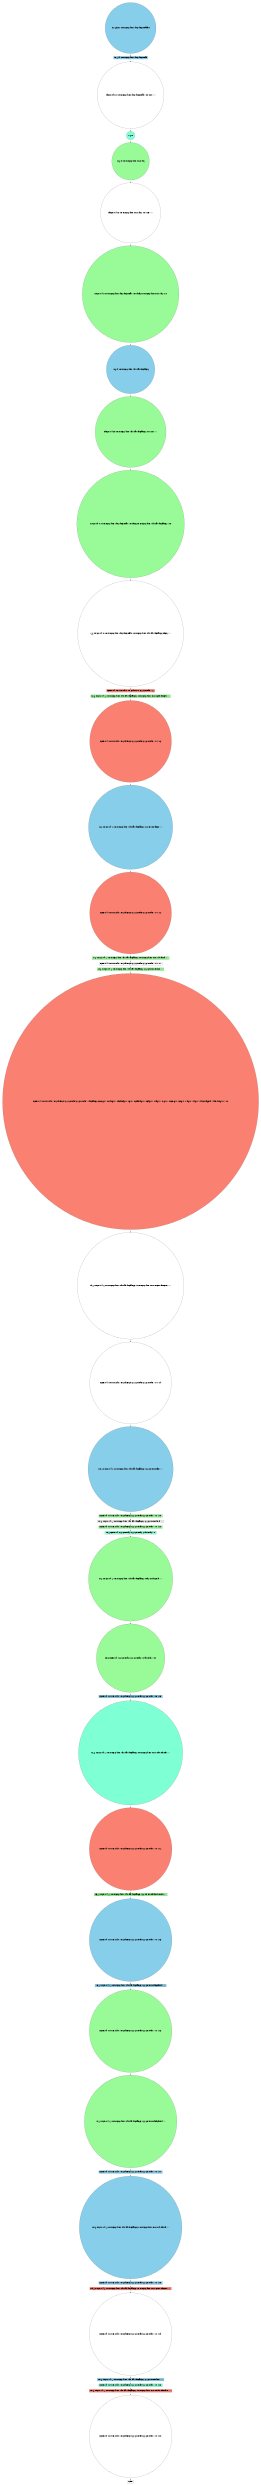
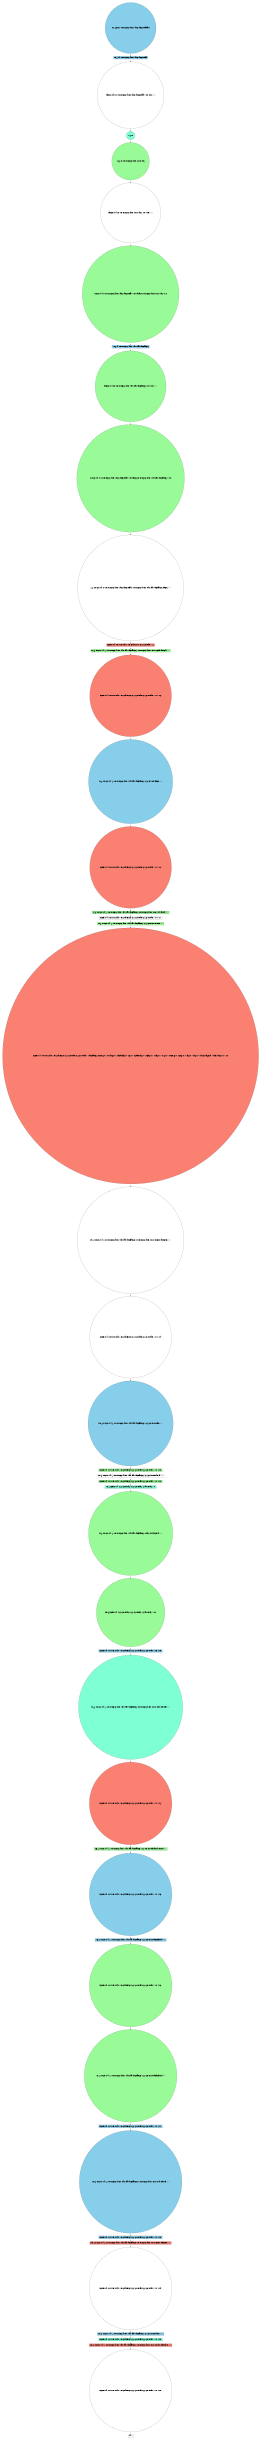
  digraph {
    fontname="DejaVu Sans Mono"
    node [fillcolor=palegreen fontname="DejaVu Sans Mono" shape=circle style=filled]
    edge [fontname="DejaVu Sans Mono" style=solid]
    "r22 := @this: org.jinstagram.entity.media.MediaInfoFeedTest" [fillcolor=skyblue]
    "$r0 = new org.jinstagram.entity.media.MediaInfoFeed" [fillcolor=skyblue shape=box]
    "specialinvoke $r0.<org.jinstagram.entity.media.MediaInfoFeed: void <init>()>()" [fillcolor=white]
    "r1 = $r0" [fillcolor=aquamarine]
    "$r2 = new org.jinstagram.entity.common.Meta"
    "specialinvoke $r2.<org.jinstagram.entity.common.Meta: void <init>()>()" [fillcolor=white]
    "virtualinvoke r1.<org.jinstagram.entity.media.MediaInfoFeed: void setMeta(org.jinstagram.entity.common.Meta)>($r2)"
-   "$r3 = new org.jinstagram.entity.users.feed.MediaFeedData" [fillcolor=skyblue]
+   "$r3 = new org.jinstagram.entity.users.feed.MediaFeedData" [fillcolor=skyblue shape=box]
    "specialinvoke $r3.<org.jinstagram.entity.users.feed.MediaFeedData: void <init>()>()"
    "virtualinvoke r1.<org.jinstagram.entity.media.MediaInfoFeed: void setData(org.jinstagram.entity.users.feed.MediaFeedData)>($r3)"
    "r4 = virtualinvoke r1.<org.jinstagram.entity.media.MediaInfoFeed: org.jinstagram.entity.users.feed.MediaFeedData getData()>()" [fillcolor=white]
    "staticinvoke <org.junit.Assert: void assertNotNull(java.lang.Object)>(r4)" [fillcolor=salmon shape=box]
    "$r5 = virtualinvoke r4.<org.jinstagram.entity.users.feed.MediaFeedData: org.jinstagram.entity.common.Images getImages()>()" [shape=box]
    "staticinvoke <org.junit.Assert: void assertEquals(java.lang.Object,java.lang.Object)>(null, $r5)" [fillcolor=salmon]
    "$r6 = virtualinvoke r4.<org.jinstagram.entity.users.feed.MediaFeedData: java.util.List getTags()>()" [fillcolor=skyblue]
    "staticinvoke <org.junit.Assert: void assertEquals(java.lang.Object,java.lang.Object)>(null, $r6)" [fillcolor=salmon]
    "$r7 = virtualinvoke r4.<org.jinstagram.entity.users.feed.MediaFeedData: org.jinstagram.entity.common.User getUser()>()" [shape=box]
    "staticinvoke <org.junit.Assert: void assertEquals(java.lang.Object,java.lang.Object)>(null, $r7)" [fillcolor=white shape=box]
    "$r8 = virtualinvoke r4.<org.jinstagram.entity.users.feed.MediaFeedData: java.lang.String toString()>()" [shape=box]
    "staticinvoke <org.junit.Assert: void assertEquals(java.lang.Object,java.lang.Object)>(\"MediaFeedData [caption=null, comments=null, createdTime=null, id=null, imageFilter=null, images=null, likes=null, link=null, location=null, tags=null, type=null, user=null, userHasLiked=false, usersInPhoto=null]\", $r8)" [fillcolor=salmon]
    "$r9 = virtualinvoke r4.<org.jinstagram.entity.users.feed.MediaFeedData: org.jinstagram.entity.common.Location getLocation()>()" [fillcolor=white]
    "staticinvoke <org.junit.Assert: void assertEquals(java.lang.Object,java.lang.Object)>(null, $r9)" [fillcolor=white]
    "$r10 = virtualinvoke r4.<org.jinstagram.entity.users.feed.MediaFeedData: java.lang.String getId()>()" [fillcolor=skyblue]
    "staticinvoke <org.junit.Assert: void assertEquals(java.lang.Object,java.lang.Object)>(null, $r10)" [shape=box]
    "$r11 = virtualinvoke r4.<org.jinstagram.entity.users.feed.MediaFeedData: java.lang.String getType()>()" [fillcolor=white shape=box]
    "staticinvoke <org.junit.Assert: void assertEquals(java.lang.Object,java.lang.Object)>(null, $r11)" [shape=box]
    "$r12 = staticinvoke <java.lang.Boolean: java.lang.Boolean valueOf(boolean)>(0)" [fillcolor=aquamarine shape=box]
    "$z0 = virtualinvoke r4.<org.jinstagram.entity.users.feed.MediaFeedData: boolean isUserHasLiked()>()"
    "$r13 = staticinvoke <java.lang.Boolean: java.lang.Boolean valueOf(boolean)>($z0)"
    "staticinvoke <org.junit.Assert: void assertEquals(java.lang.Object,java.lang.Object)>($r12, $r13)" [fillcolor=skyblue shape=box]
    "$r14 = virtualinvoke r4.<org.jinstagram.entity.users.feed.MediaFeedData: org.jinstagram.entity.common.Videos getVideos()>()" [fillcolor=aquamarine]
    "staticinvoke <org.junit.Assert: void assertEquals(java.lang.Object,java.lang.Object)>(null, $r14)" [fillcolor=salmon]
    "$r15 = virtualinvoke r4.<org.jinstagram.entity.users.feed.MediaFeedData: java.util.List getUsersInPhotoList()>()" [shape=box]
    "staticinvoke <org.junit.Assert: void assertEquals(java.lang.Object,java.lang.Object)>(null, $r15)" [fillcolor=skyblue]
    "$r16 = virtualinvoke r4.<org.jinstagram.entity.users.feed.MediaFeedData: java.lang.String getImageFilter()>()" [fillcolor=skyblue shape=box]
    "staticinvoke <org.junit.Assert: void assertEquals(java.lang.Object,java.lang.Object)>(null, $r16)"
    "$r17 = virtualinvoke r4.<org.jinstagram.entity.users.feed.MediaFeedData: java.lang.String getCreatedTime()>()"
    "staticinvoke <org.junit.Assert: void assertEquals(java.lang.Object,java.lang.Object)>(null, $r17)" [fillcolor=skyblue shape=box]
    "$r18 = virtualinvoke r4.<org.jinstagram.entity.users.feed.MediaFeedData: org.jinstagram.entity.common.Likes getLikes()>()" [fillcolor=skyblue]
    "staticinvoke <org.junit.Assert: void assertEquals(java.lang.Object,java.lang.Object)>(null, $r18)" [fillcolor=skyblue shape=box]
    "$r19 = virtualinvoke r4.<org.jinstagram.entity.users.feed.MediaFeedData: org.jinstagram.entity.common.Caption getCaption()>()" [fillcolor=salmon shape=box]
    "staticinvoke <org.junit.Assert: void assertEquals(java.lang.Object,java.lang.Object)>(null, $r19)" [fillcolor=white]
    "$r20 = virtualinvoke r4.<org.jinstagram.entity.users.feed.MediaFeedData: java.lang.String getLink()>()" [fillcolor=skyblue shape=box]
    "staticinvoke <org.junit.Assert: void assertEquals(java.lang.Object,java.lang.Object)>(null, $r20)" [fillcolor=aquamarine shape=box]
    "$r21 = virtualinvoke r4.<org.jinstagram.entity.users.feed.MediaFeedData: org.jinstagram.entity.common.Comments getComments()>()" [fillcolor=salmon shape=box]
    "staticinvoke <org.junit.Assert: void assertEquals(java.lang.Object,java.lang.Object)>(null, $r21)" [fillcolor=white]
-   return [fillcolor=white shape=box label=caption]
+   return [fillcolor=white shape=box]
    "r22 := @this: org.jinstagram.entity.media.MediaInfoFeedTest" -> "$r0 = new org.jinstagram.entity.media.MediaInfoFeed"
    "$r0 = new org.jinstagram.entity.media.MediaInfoFeed" -> "specialinvoke $r0.<org.jinstagram.entity.media.MediaInfoFeed: void <init>()>()" [style=dashed]
    "specialinvoke $r0.<org.jinstagram.entity.media.MediaInfoFeed: void <init>()>()" -> "r1 = $r0"
    "r1 = $r0" -> "$r2 = new org.jinstagram.entity.common.Meta" [style=dashed]
    "$r2 = new org.jinstagram.entity.common.Meta" -> "specialinvoke $r2.<org.jinstagram.entity.common.Meta: void <init>()>()" [style=dashed]
    "specialinvoke $r2.<org.jinstagram.entity.common.Meta: void <init>()>()" -> "virtualinvoke r1.<org.jinstagram.entity.media.MediaInfoFeed: void setMeta(org.jinstagram.entity.common.Meta)>($r2)" [style=dashed]
    "virtualinvoke r1.<org.jinstagram.entity.media.MediaInfoFeed: void setMeta(org.jinstagram.entity.common.Meta)>($r2)" -> "$r3 = new org.jinstagram.entity.users.feed.MediaFeedData" [style=dashed]
    "$r3 = new org.jinstagram.entity.users.feed.MediaFeedData" -> "specialinvoke $r3.<org.jinstagram.entity.users.feed.MediaFeedData: void <init>()>()" [style=dashed]
    "specialinvoke $r3.<org.jinstagram.entity.users.feed.MediaFeedData: void <init>()>()" -> "virtualinvoke r1.<org.jinstagram.entity.media.MediaInfoFeed: void setData(org.jinstagram.entity.users.feed.MediaFeedData)>($r3)" [style=dashed]
    "virtualinvoke r1.<org.jinstagram.entity.media.MediaInfoFeed: void setData(org.jinstagram.entity.users.feed.MediaFeedData)>($r3)" -> "r4 = virtualinvoke r1.<org.jinstagram.entity.media.MediaInfoFeed: org.jinstagram.entity.users.feed.MediaFeedData getData()>()"
    "r4 = virtualinvoke r1.<org.jinstagram.entity.media.MediaInfoFeed: org.jinstagram.entity.users.feed.MediaFeedData getData()>()" -> "staticinvoke <org.junit.Assert: void assertNotNull(java.lang.Object)>(r4)"
    "staticinvoke <org.junit.Assert: void assertNotNull(java.lang.Object)>(r4)" -> "$r5 = virtualinvoke r4.<org.jinstagram.entity.users.feed.MediaFeedData: org.jinstagram.entity.common.Images getImages()>()" [style=dashed]
    "$r5 = virtualinvoke r4.<org.jinstagram.entity.users.feed.MediaFeedData: org.jinstagram.entity.common.Images getImages()>()" -> "staticinvoke <org.junit.Assert: void assertEquals(java.lang.Object,java.lang.Object)>(null, $r5)" [style=dashed]
    "staticinvoke <org.junit.Assert: void assertEquals(java.lang.Object,java.lang.Object)>(null, $r5)" -> "$r6 = virtualinvoke r4.<org.jinstagram.entity.users.feed.MediaFeedData: java.util.List getTags()>()" [style=dashed]
    "$r6 = virtualinvoke r4.<org.jinstagram.entity.users.feed.MediaFeedData: java.util.List getTags()>()" -> "staticinvoke <org.junit.Assert: void assertEquals(java.lang.Object,java.lang.Object)>(null, $r6)" [style=dashed]
    "staticinvoke <org.junit.Assert: void assertEquals(java.lang.Object,java.lang.Object)>(null, $r6)" -> "$r7 = virtualinvoke r4.<org.jinstagram.entity.users.feed.MediaFeedData: org.jinstagram.entity.common.User getUser()>()" [style=dashed]
    "$r7 = virtualinvoke r4.<org.jinstagram.entity.users.feed.MediaFeedData: org.jinstagram.entity.common.User getUser()>()" -> "staticinvoke <org.junit.Assert: void assertEquals(java.lang.Object,java.lang.Object)>(null, $r7)"
    "staticinvoke <org.junit.Assert: void assertEquals(java.lang.Object,java.lang.Object)>(null, $r7)" -> "$r8 = virtualinvoke r4.<org.jinstagram.entity.users.feed.MediaFeedData: java.lang.String toString()>()"
    "$r8 = virtualinvoke r4.<org.jinstagram.entity.users.feed.MediaFeedData: java.lang.String toString()>()" -> "staticinvoke <org.junit.Assert: void assertEquals(java.lang.Object,java.lang.Object)>(\"MediaFeedData [caption=null, comments=null, createdTime=null, id=null, imageFilter=null, images=null, likes=null, link=null, location=null, tags=null, type=null, user=null, userHasLiked=false, usersInPhoto=null]\", $r8)"
    "staticinvoke <org.junit.Assert: void assertEquals(java.lang.Object,java.lang.Object)>(\"MediaFeedData [caption=null, comments=null, createdTime=null, id=null, imageFilter=null, images=null, likes=null, link=null, location=null, tags=null, type=null, user=null, userHasLiked=false, usersInPhoto=null]\", $r8)" -> "$r9 = virtualinvoke r4.<org.jinstagram.entity.users.feed.MediaFeedData: org.jinstagram.entity.common.Location getLocation()>()" [style=dashed]
    "$r9 = virtualinvoke r4.<org.jinstagram.entity.users.feed.MediaFeedData: org.jinstagram.entity.common.Location getLocation()>()" -> "staticinvoke <org.junit.Assert: void assertEquals(java.lang.Object,java.lang.Object)>(null, $r9)"
    "staticinvoke <org.junit.Assert: void assertEquals(java.lang.Object,java.lang.Object)>(null, $r9)" -> "$r10 = virtualinvoke r4.<org.jinstagram.entity.users.feed.MediaFeedData: java.lang.String getId()>()" [style=dashed]
    "$r10 = virtualinvoke r4.<org.jinstagram.entity.users.feed.MediaFeedData: java.lang.String getId()>()" -> "staticinvoke <org.junit.Assert: void assertEquals(java.lang.Object,java.lang.Object)>(null, $r10)"
    "staticinvoke <org.junit.Assert: void assertEquals(java.lang.Object,java.lang.Object)>(null, $r10)" -> "$r11 = virtualinvoke r4.<org.jinstagram.entity.users.feed.MediaFeedData: java.lang.String getType()>()"
    "$r11 = virtualinvoke r4.<org.jinstagram.entity.users.feed.MediaFeedData: java.lang.String getType()>()" -> "staticinvoke <org.junit.Assert: void assertEquals(java.lang.Object,java.lang.Object)>(null, $r11)" [style=dashed]
    "staticinvoke <org.junit.Assert: void assertEquals(java.lang.Object,java.lang.Object)>(null, $r11)" -> "$r12 = staticinvoke <java.lang.Boolean: java.lang.Boolean valueOf(boolean)>(0)"
    "$r12 = staticinvoke <java.lang.Boolean: java.lang.Boolean valueOf(boolean)>(0)" -> "$z0 = virtualinvoke r4.<org.jinstagram.entity.users.feed.MediaFeedData: boolean isUserHasLiked()>()" [style=dashed]
    "$z0 = virtualinvoke r4.<org.jinstagram.entity.users.feed.MediaFeedData: boolean isUserHasLiked()>()" -> "$r13 = staticinvoke <java.lang.Boolean: java.lang.Boolean valueOf(boolean)>($z0)" [style=dashed]
    "$r13 = staticinvoke <java.lang.Boolean: java.lang.Boolean valueOf(boolean)>($z0)" -> "staticinvoke <org.junit.Assert: void assertEquals(java.lang.Object,java.lang.Object)>($r12, $r13)" [style=dashed]
    "staticinvoke <org.junit.Assert: void assertEquals(java.lang.Object,java.lang.Object)>($r12, $r13)" -> "$r14 = virtualinvoke r4.<org.jinstagram.entity.users.feed.MediaFeedData: org.jinstagram.entity.common.Videos getVideos()>()"
    "$r14 = virtualinvoke r4.<org.jinstagram.entity.users.feed.MediaFeedData: org.jinstagram.entity.common.Videos getVideos()>()" -> "staticinvoke <org.junit.Assert: void assertEquals(java.lang.Object,java.lang.Object)>(null, $r14)"
    "staticinvoke <org.junit.Assert: void assertEquals(java.lang.Object,java.lang.Object)>(null, $r14)" -> "$r15 = virtualinvoke r4.<org.jinstagram.entity.users.feed.MediaFeedData: java.util.List getUsersInPhotoList()>()"
    "$r15 = virtualinvoke r4.<org.jinstagram.entity.users.feed.MediaFeedData: java.util.List getUsersInPhotoList()>()" -> "staticinvoke <org.junit.Assert: void assertEquals(java.lang.Object,java.lang.Object)>(null, $r15)"
    "staticinvoke <org.junit.Assert: void assertEquals(java.lang.Object,java.lang.Object)>(null, $r15)" -> "$r16 = virtualinvoke r4.<org.jinstagram.entity.users.feed.MediaFeedData: java.lang.String getImageFilter()>()"
    "$r16 = virtualinvoke r4.<org.jinstagram.entity.users.feed.MediaFeedData: java.lang.String getImageFilter()>()" -> "staticinvoke <org.junit.Assert: void assertEquals(java.lang.Object,java.lang.Object)>(null, $r16)"
    "staticinvoke <org.junit.Assert: void assertEquals(java.lang.Object,java.lang.Object)>(null, $r16)" -> "$r17 = virtualinvoke r4.<org.jinstagram.entity.users.feed.MediaFeedData: java.lang.String getCreatedTime()>()"
    "$r17 = virtualinvoke r4.<org.jinstagram.entity.users.feed.MediaFeedData: java.lang.String getCreatedTime()>()" -> "staticinvoke <org.junit.Assert: void assertEquals(java.lang.Object,java.lang.Object)>(null, $r17)" [style=dashed]
    "staticinvoke <org.junit.Assert: void assertEquals(java.lang.Object,java.lang.Object)>(null, $r17)" -> "$r18 = virtualinvoke r4.<org.jinstagram.entity.users.feed.MediaFeedData: org.jinstagram.entity.common.Likes getLikes()>()"
    "$r18 = virtualinvoke r4.<org.jinstagram.entity.users.feed.MediaFeedData: org.jinstagram.entity.common.Likes getLikes()>()" -> "staticinvoke <org.junit.Assert: void assertEquals(java.lang.Object,java.lang.Object)>(null, $r18)"
    "staticinvoke <org.junit.Assert: void assertEquals(java.lang.Object,java.lang.Object)>(null, $r18)" -> "$r19 = virtualinvoke r4.<org.jinstagram.entity.users.feed.MediaFeedData: org.jinstagram.entity.common.Caption getCaption()>()" [style=dashed]
    "$r19 = virtualinvoke r4.<org.jinstagram.entity.users.feed.MediaFeedData: org.jinstagram.entity.common.Caption getCaption()>()" -> "staticinvoke <org.junit.Assert: void assertEquals(java.lang.Object,java.lang.Object)>(null, $r19)"
    "staticinvoke <org.junit.Assert: void assertEquals(java.lang.Object,java.lang.Object)>(null, $r19)" -> "$r20 = virtualinvoke r4.<org.jinstagram.entity.users.feed.MediaFeedData: java.lang.String getLink()>()"
    "$r20 = virtualinvoke r4.<org.jinstagram.entity.users.feed.MediaFeedData: java.lang.String getLink()>()" -> "staticinvoke <org.junit.Assert: void assertEquals(java.lang.Object,java.lang.Object)>(null, $r20)"
    "staticinvoke <org.junit.Assert: void assertEquals(java.lang.Object,java.lang.Object)>(null, $r20)" -> "$r21 = virtualinvoke r4.<org.jinstagram.entity.users.feed.MediaFeedData: org.jinstagram.entity.common.Comments getComments()>()" [style=dashed]
    "$r21 = virtualinvoke r4.<org.jinstagram.entity.users.feed.MediaFeedData: org.jinstagram.entity.common.Comments getComments()>()" -> "staticinvoke <org.junit.Assert: void assertEquals(java.lang.Object,java.lang.Object)>(null, $r21)" [style=dashed]
    "staticinvoke <org.junit.Assert: void assertEquals(java.lang.Object,java.lang.Object)>(null, $r21)" -> return
  }
